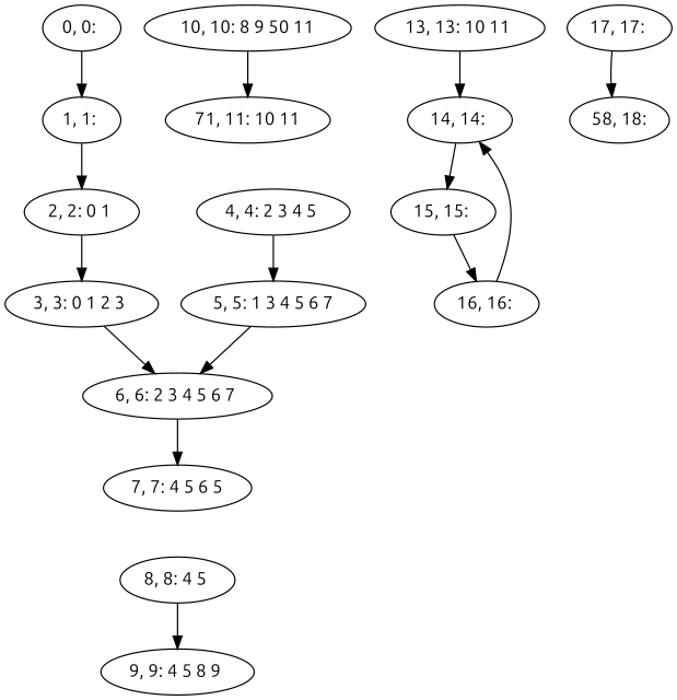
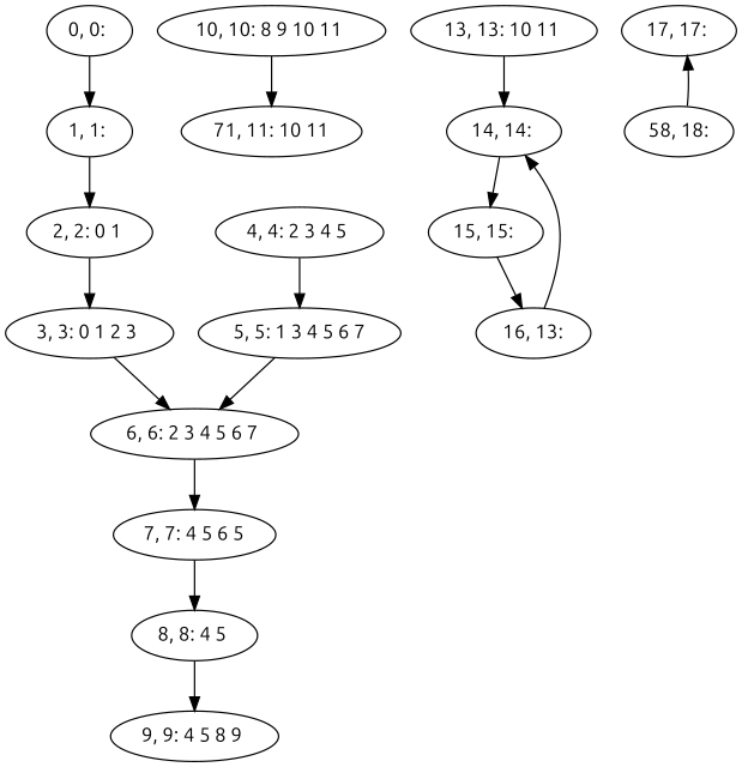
  digraph {
    fontname=Ubuntu
    node [fontname=Ubuntu]
    edge [fontname=Ubuntu]
    n1 [label="0, 0: "]
    n2 [label="1, 1: "]
    n3 [label="2, 2: 0 1 "]
    n4 [label="3, 3: 0 1 2 3 "]
    n5 [label="6, 6: 2 3 4 5 6 7 "]
    n6 [label="4, 4: 2 3 4 5 "]
    n7 [label="5, 5: 1 3 4 5 6 7"]
    n8 [label="7, 7: 4 5 6 5"]
    n9 [label="8, 8: 4 5 "]
    n10 [label="9, 9: 4 5 8 9 "]
-   n11 [label="10, 10: 8 9 50 11"]
+   n11 [label="10, 10: 8 9 10 11 "]
    n12 [label="71, 11: 10 11"]
    n13 [label="13, 13: 10 11 "]
    n14 [label="14, 14: "]
    n15 [label="15, 15: "]
-   n16 [label="16, 16: "]
+   n16 [label="16, 13:"]
    n17 [label="17, 17: "]
    n18 [label="58, 18:"]
    n1 -> n2
    n2 -> n3
    n3 -> n4
    n4 -> n5
    n5 -> n8
    n6 -> n7
    n7 -> n5
+   n8 -> n9
    n9 -> n10
    n11 -> n12
    n13 -> n14
    n14 -> n15
    n15 -> n16
    n16 -> n14
-   n17 -> n18
+   n18 -> n17
  }
